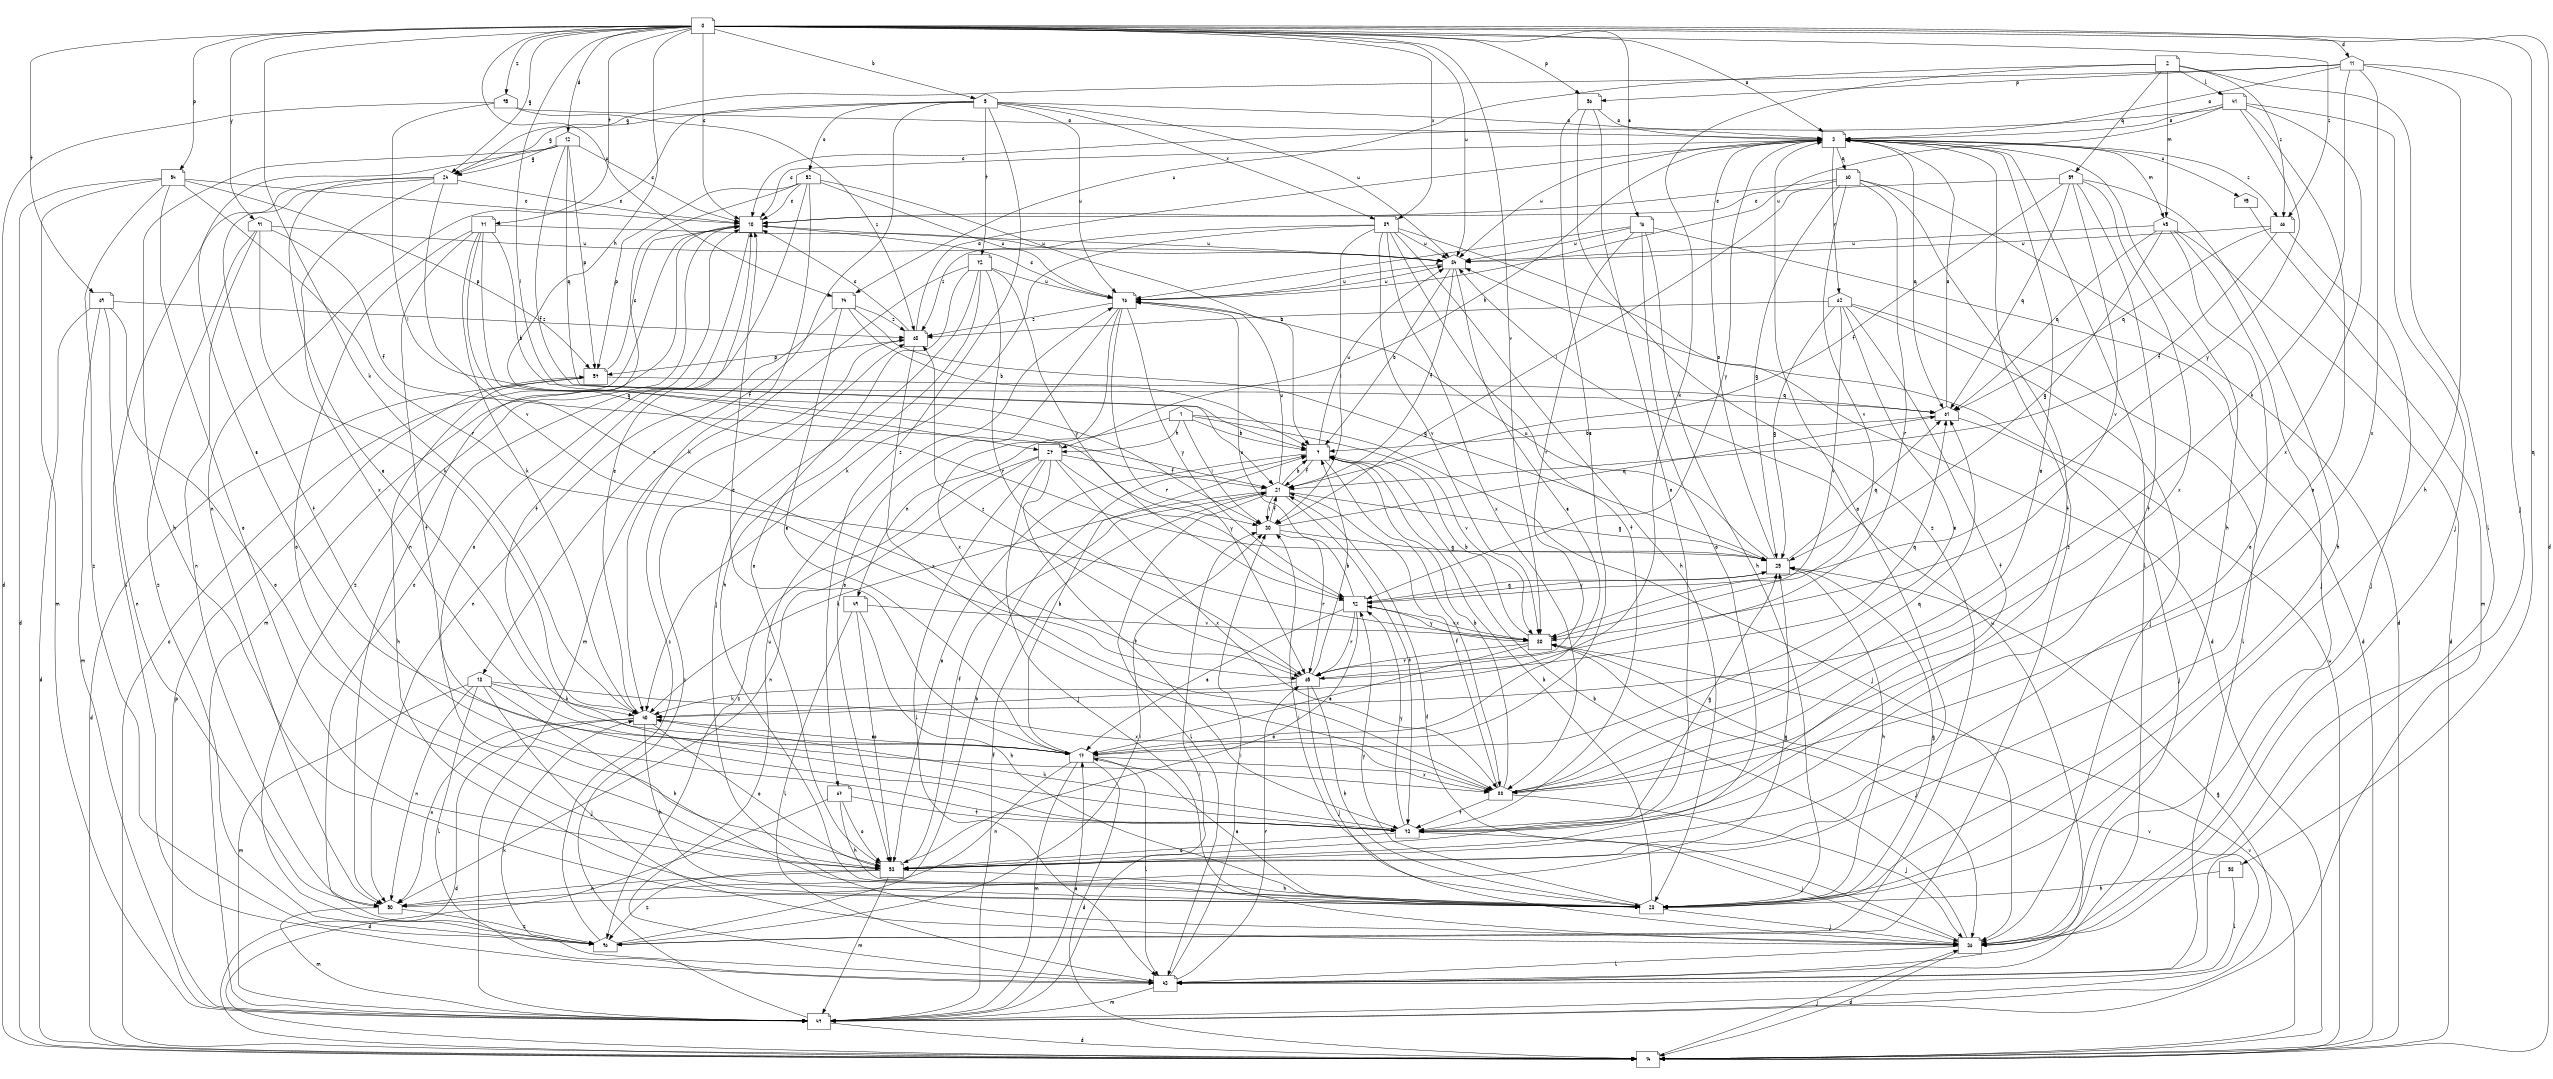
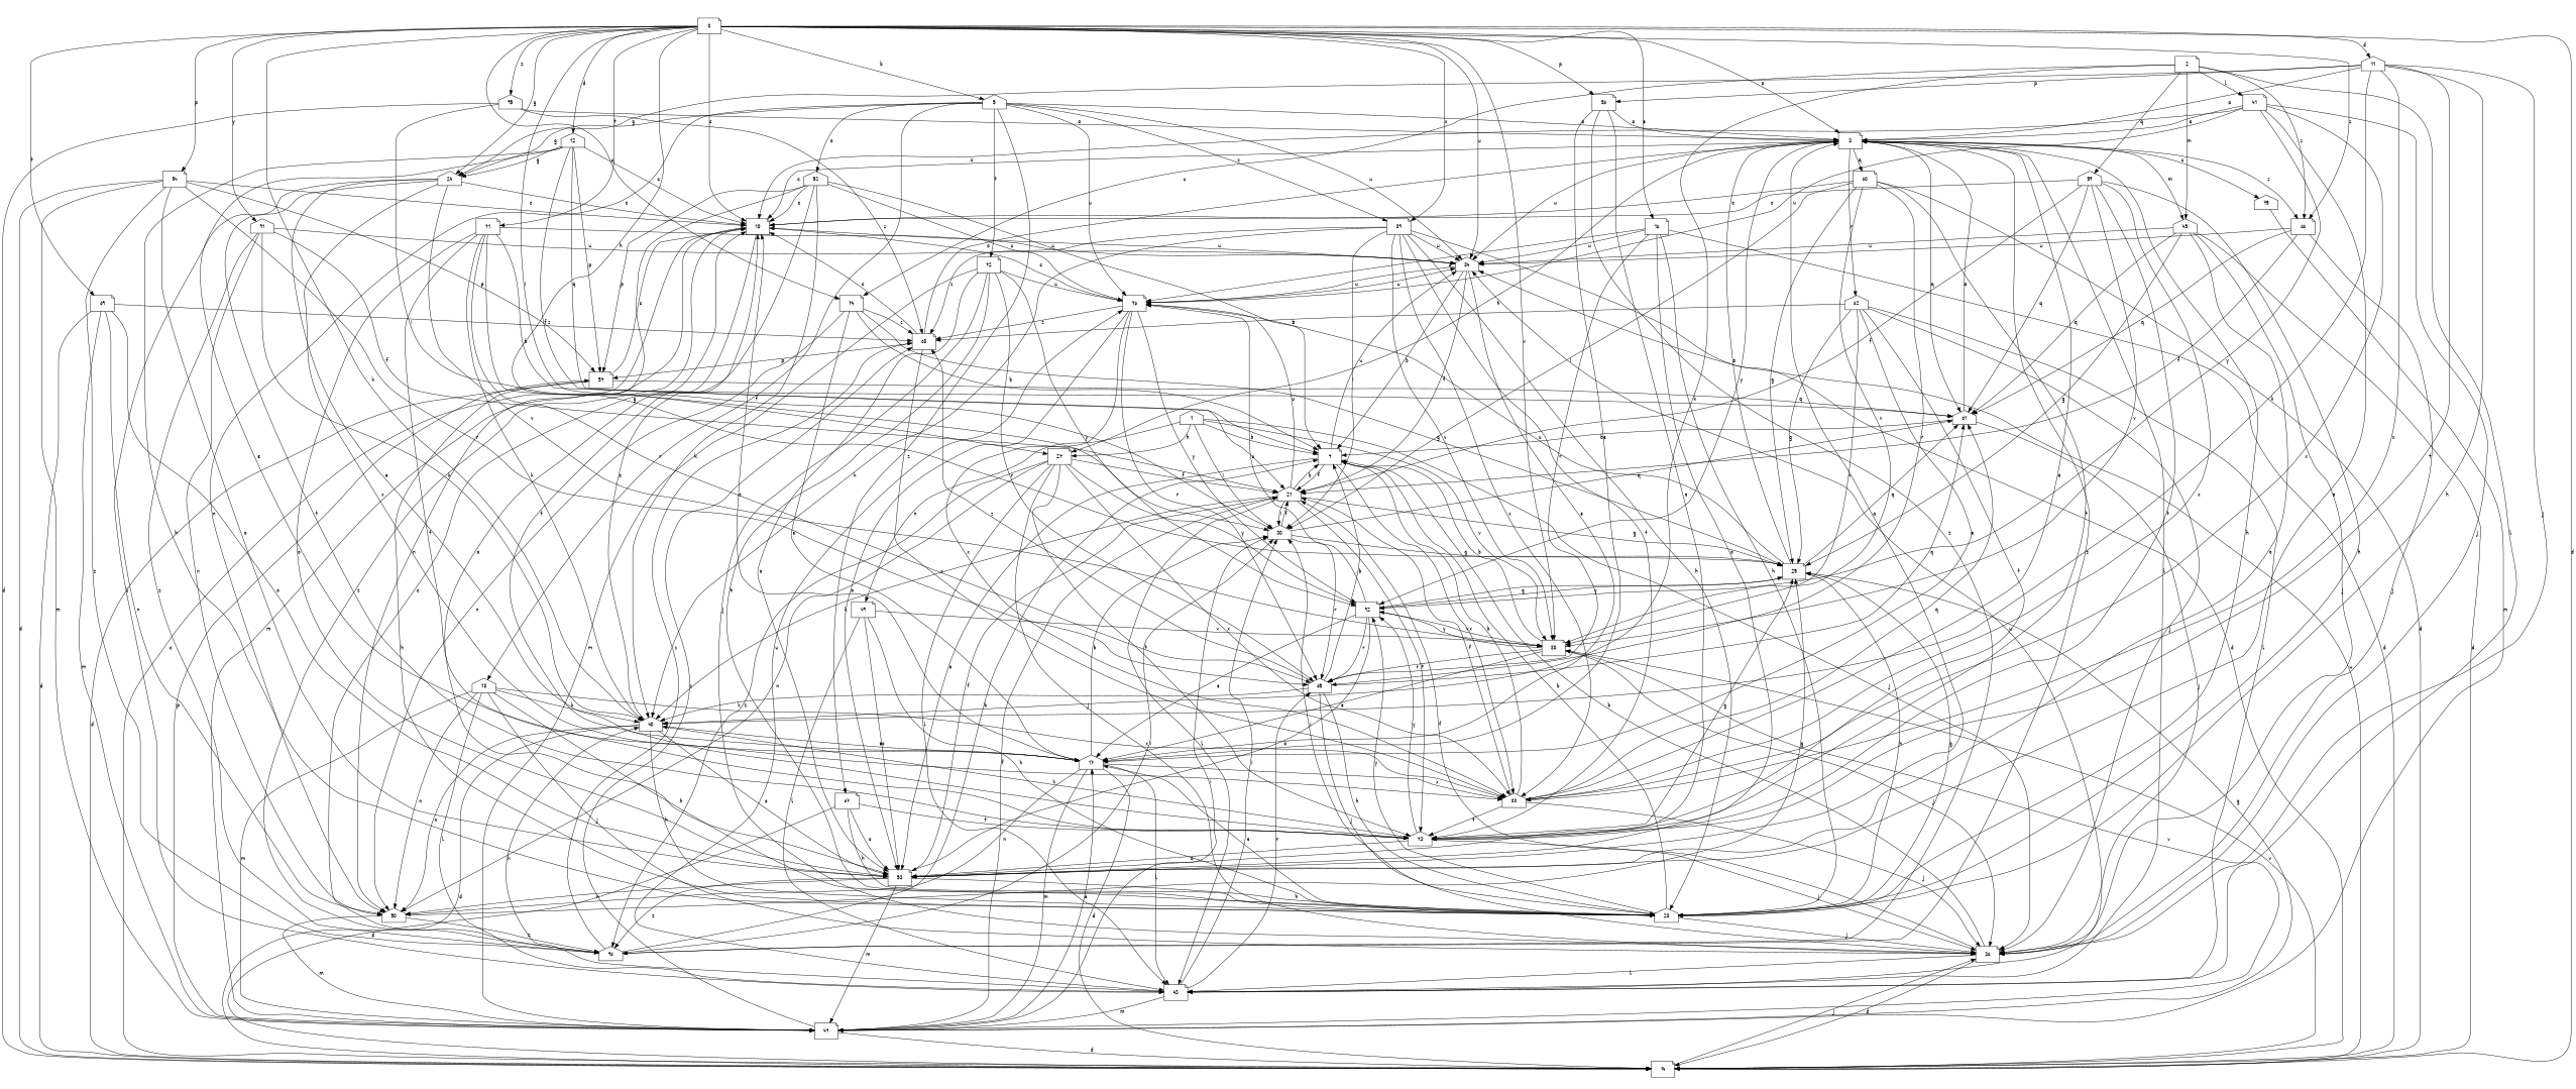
  strict digraph {
    fontname="Patrick Hand"
    node [fontname="Patrick Hand" shape=note]
    edge [fontname="Patrick Hand"]
    0
    3
    5 [shape=house]
    10
    11 [shape=house]
    12 [shape=house]
    14
    16
    24 [shape=house]
    27
    n11 [label=30 shape=house]
    40 [shape=house]
    54
    56
-   58
    66
    69
    71
    74
    80
    84 [shape=house]
    n22 [label=89]
    91 [shape=house]
    95 [shape=house]
    43
    45 [shape=house]
    28 [shape=house]
    60
    61 [shape=house]
    62 [shape=house]
    75 [shape=house]
    92
    96 [shape=house]
    18 [shape=house]
    50 [shape=house]
    52 [shape=house]
    67
    72
    76
    53
    47
    36
    88 [shape=house]
    73 [shape=house]
    21 [shape=house]
    17 [shape=house]
    57
    65 [shape=house]
    25
    68
    7
    1 [shape=house]
    49
    2
    41
    59 [shape=house]
    0 -> 3 [label=a]
    0 -> 5 [label=b]
    0 -> 10 [label=c]
    0 -> 11 [label=d]
    0 -> 12 [label=d]
    0 -> 14 [label=d]
    0 -> 16 [label=e]
    0 -> 24 [label=g]
    0 -> 27 [label=h]
    0 -> n11 [label=i]
    0 -> 40 [label=k]
    0 -> 54 [label=p]
    0 -> 56 [label=p]
-   0 -> 58 [label=q]
    0 -> 66 [label=s]
    0 -> 69 [label=t]
    0 -> 71 [label=t]
    0 -> 74 [label=u]
    0 -> 80 [label=v]
    0 -> 84 [label=w]
    0 -> n22 [label=x]
    0 -> 91 [label=y]
    0 -> 95 [label=z]
    3 -> 10 [label=c]
    3 -> 27 [label=h]
    3 -> 66 [label=s]
    3 -> 84 [label=w]
    3 -> 43 [label=l]
    3 -> 45 [label=m]
    3 -> 28 [label=h]
    3 -> 60 [label=q]
    3 -> 61 [label=q]
    3 -> 62 [label=r]
    3 -> 75 [label=u]
    3 -> 92 [label=y]
    3 -> 96 [label=z]
    5 -> 3 [label=a]
    5 -> 24 [label=g]
    5 -> 84 [label=w]
    5 -> n22 [label=x]
    5 -> 18 [label=f]
    5 -> 50 [label=n]
    5 -> 52 [label=o]
    5 -> 67 [label=s]
    5 -> 72 [label=t]
    5 -> 76 [label=u]
    10 -> 84 [label=w]
    10 -> 96 [label=z]
    10 -> 53 [label=o]
    10 -> 47 [label=m]
    11 -> 3 [label=a]
    11 -> 24 [label=g]
    11 -> 40 [label=k]
    11 -> 56 [label=p]
    11 -> 28 [label=h]
    11 -> 36 [label=j]
    11 -> 88 [label=x]
+   11 -> 73 [label=t]
    12 -> 10 [label=c]
    12 -> 24 [label=g]
    12 -> 28 [label=h]
    12 -> 61 [label=q]
    12 -> 21 [label=f]
    12 -> 17 [label=e]
    12 -> 57 [label=p]
    14 -> 10 [label=c]
    14 -> 80 [label=v]
    14 -> 84 [label=w]
    14 -> 36 [label=j]
    16 -> 14 [label=d]
    16 -> 84 [label=w]
    16 -> 28 [label=h]
    16 -> 76 [label=u]
    16 -> 53 [label=o]
    16 -> 65 [label=r]
    24 -> 10 [label=c]
    24 -> 80 [label=v]
    24 -> 43 [label=l]
    24 -> 88 [label=x]
    24 -> 73 [label=t]
    24 -> 17 [label=e]
    27 -> 43 [label=l]
    27 -> 92 [label=y]
    27 -> 96 [label=z]
    27 -> 50 [label=n]
    27 -> 36 [label=j]
    27 -> 88 [label=x]
    27 -> 73 [label=t]
    27 -> 21 [label=f]
    n11 -> 61 [label=q]
    n11 -> 21 [label=f]
    n11 -> 65 [label=r]
    n11 -> 25 [label=g]
    40 -> 10 [label=c]
    40 -> 14 [label=d]
    40 -> 28 [label=h]
    40 -> 50 [label=n]
    40 -> 53 [label=o]
    40 -> 17 [label=e]
    54 -> 10 [label=c]
    54 -> 14 [label=d]
    54 -> 96 [label=z]
    54 -> 53 [label=o]
    54 -> 47 [label=m]
    54 -> 57 [label=p]
    54 -> 65 [label=r]
    56 -> 3 [label=a]
    56 -> 96 [label=z]
    56 -> 53 [label=o]
    56 -> 17 [label=e]
-   58 -> 43 [label=l]
-   58 -> 28 [label=h]
    66 -> 84 [label=w]
    66 -> 61 [label=q]
    66 -> 36 [label=j]
    66 -> 21 [label=f]
    69 -> 14 [label=d]
    69 -> 50 [label=n]
    69 -> 53 [label=o]
    69 -> 47 [label=m]
    69 -> 68 [label=s]
    71 -> 40 [label=k]
    71 -> 84 [label=w]
    71 -> 53 [label=o]
    71 -> 73 [label=t]
    71 -> 65 [label=r]
    71 -> 25 [label=g]
    71 -> 7 [label=b]
    74 -> 50 [label=n]
    74 -> 17 [label=e]
    74 -> 25 [label=g]
    74 -> 68 [label=s]
    74 -> 7 [label=b]
    80 -> 92 [label=y]
    80 -> 36 [label=j]
    80 -> 17 [label=e]
    80 -> 65 [label=r]
    80 -> 7 [label=b]
    84 -> 76 [label=u]
    84 -> 21 [label=f]
    84 -> 17 [label=e]
    84 -> 7 [label=b]
    n22 -> 14 [label=d]
    n22 -> n11 [label=i]
    n22 -> 40 [label=k]
    n22 -> 80 [label=v]
    n22 -> 84 [label=w]
    n22 -> 28 [label=h]
    n22 -> 88 [label=x]
    n22 -> 73 [label=t]
    n22 -> 68 [label=s]
    91 -> 40 [label=k]
    91 -> 84 [label=w]
    91 -> 96 [label=z]
    91 -> 50 [label=n]
    91 -> 21 [label=f]
    95 -> 3 [label=a]
    95 -> 14 [label=d]
    95 -> n11 [label=i]
    95 -> 68 [label=s]
    43 -> n11 [label=i]
    43 -> 40 [label=k]
    43 -> 84 [label=w]
    43 -> 76 [label=u]
    43 -> 47 [label=m]
    43 -> 65 [label=r]
    45 -> 14 [label=d]
    45 -> 84 [label=w]
    45 -> 61 [label=q]
    45 -> 53 [label=o]
    45 -> 36 [label=j]
    45 -> 25 [label=g]
    28 -> n11 [label=i]
    28 -> 92 [label=y]
    28 -> 36 [label=j]
    28 -> 17 [label=e]
    28 -> 25 [label=g]
    28 -> 7 [label=b]
    60 -> 10 [label=c]
    60 -> 14 [label=d]
    60 -> n11 [label=i]
    60 -> 80 [label=v]
    60 -> 73 [label=t]
    60 -> 65 [label=r]
    60 -> 25 [label=g]
    61 -> 3 [label=a]
    61 -> 36 [label=j]
    61 -> 7 [label=b]
    62 -> 80 [label=v]
    62 -> 43 [label=l]
    62 -> 36 [label=j]
    62 -> 73 [label=t]
    62 -> 17 [label=e]
    62 -> 25 [label=g]
    62 -> 68 [label=s]
    75 -> 47 [label=m]
    92 -> 80 [label=v]
    92 -> 76 [label=u]
    92 -> 53 [label=o]
    92 -> 17 [label=e]
    92 -> 65 [label=r]
    92 -> 25 [label=g]
    96 -> 10 [label=c]
    96 -> n11 [label=i]
    96 -> 68 [label=s]
    96 -> 7 [label=b]
    18 -> 40 [label=k]
    18 -> 43 [label=l]
    18 -> 28 [label=h]
    18 -> 50 [label=n]
    18 -> 47 [label=m]
    18 -> 36 [label=j]
    18 -> 88 [label=x]
    50 -> 96 [label=z]
    50 -> 47 [label=m]
    50 -> 25 [label=g]
    52 -> 10 [label=c]
    52 -> 40 [label=k]
    52 -> 50 [label=n]
    52 -> 76 [label=u]
    52 -> 73 [label=t]
    52 -> 57 [label=p]
    52 -> 7 [label=b]
    67 -> 14 [label=d]
    67 -> 28 [label=h]
    67 -> 53 [label=o]
    67 -> 73 [label=t]
    72 -> 28 [label=h]
    72 -> 92 [label=y]
    72 -> 76 [label=u]
    72 -> 53 [label=o]
    72 -> 47 [label=m]
    72 -> 36 [label=j]
    72 -> 65 [label=r]
    76 -> 10 [label=c]
    76 -> 84 [label=w]
    76 -> 92 [label=y]
    76 -> 53 [label=o]
    76 -> 88 [label=x]
    76 -> 65 [label=r]
    76 -> 68 [label=s]
    53 -> 3 [label=a]
    53 -> 28 [label=h]
    53 -> 96 [label=z]
    53 -> 50 [label=n]
    53 -> 47 [label=m]
    53 -> 21 [label=f]
    47 -> 14 [label=d]
    47 -> n11 [label=i]
    47 -> 80 [label=v]
    47 -> 21 [label=f]
    47 -> 17 [label=e]
    47 -> 57 [label=p]
    47 -> 25 [label=g]
    47 -> 68 [label=s]
    36 -> 14 [label=d]
    36 -> 43 [label=l]
    36 -> 21 [label=f]
    36 -> 7 [label=b]
    88 -> 3 [label=a]
    88 -> 61 [label=q]
    88 -> 36 [label=j]
    88 -> 73 [label=t]
    88 -> 21 [label=f]
    88 -> 7 [label=b]
    73 -> 40 [label=k]
    73 -> 92 [label=y]
    73 -> 53 [label=o]
    73 -> 36 [label=j]
    73 -> 25 [label=g]
    21 -> n11 [label=i]
    21 -> 40 [label=k]
    21 -> 43 [label=l]
    21 -> 76 [label=u]
    21 -> 73 [label=t]
    21 -> 25 [label=g]
    21 -> 7 [label=b]
    17 -> 10 [label=c]
    17 -> 14 [label=d]
    17 -> 43 [label=l]
    17 -> 50 [label=n]
    17 -> 47 [label=m]
    17 -> 88 [label=x]
-   17 -> 7 [label=b]
+   17 -> n11 [label=b]
    57 -> 10 [label=c]
    57 -> 14 [label=d]
    57 -> 28 [label=h]
    57 -> 61 [label=q]
    65 -> 40 [label=k]
    65 -> 28 [label=h]
    65 -> 61 [label=q]
    65 -> 36 [label=j]
    65 -> 68 [label=s]
    65 -> 7 [label=b]
    25 -> 3 [label=a]
    25 -> 28 [label=h]
    25 -> 61 [label=q]
    25 -> 92 [label=y]
    25 -> 76 [label=u]
    68 -> 3 [label=a]
    68 -> 10 [label=c]
    68 -> 88 [label=x]
    68 -> 57 [label=p]
    7 -> 84 [label=w]
    7 -> 53 [label=o]
    7 -> 88 [label=x]
    7 -> 21 [label=f]
    1 -> 27 [label=h]
    1 -> n11 [label=i]
    1 -> 80 [label=v]
    1 -> 36 [label=j]
    1 -> 7 [label=b]
    1 -> 49 [label=n]
    49 -> 80 [label=v]
    49 -> 43 [label=l]
    49 -> 28 [label=h]
    49 -> 53 [label=o]
    2 -> 40 [label=k]
    2 -> 66 [label=s]
    2 -> 74 [label=u]
    2 -> 43 [label=l]
    2 -> 45 [label=m]
    2 -> 41 [label=l]
    2 -> 59 [label=q]
    41 -> 3 [label=a]
    41 -> 10 [label=c]
    41 -> 92 [label=y]
    41 -> 76 [label=u]
    41 -> 53 [label=o]
    41 -> 36 [label=j]
    41 -> 88 [label=x]
    59 -> 10 [label=c]
    59 -> 80 [label=v]
    59 -> 28 [label=h]
    59 -> 61 [label=q]
    59 -> 88 [label=x]
    59 -> 73 [label=t]
    59 -> 21 [label=f]
  }
